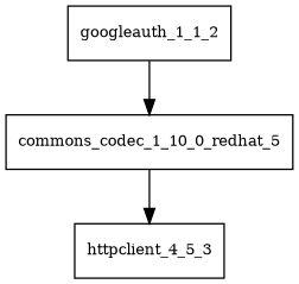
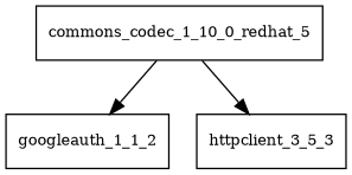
  digraph {
    node [fontsize=10.0 shape=box]
    googleauth_1_1_2
    commons_codec_1_10_0_redhat_5
-   httpclient_4_5_3
-   googleauth_1_1_2 -> commons_codec_1_10_0_redhat_5
+   httpclient_4_5_3 [label=httpclient_3_5_3]
+   commons_codec_1_10_0_redhat_5 -> googleauth_1_1_2
    commons_codec_1_10_0_redhat_5 -> httpclient_4_5_3
  }
